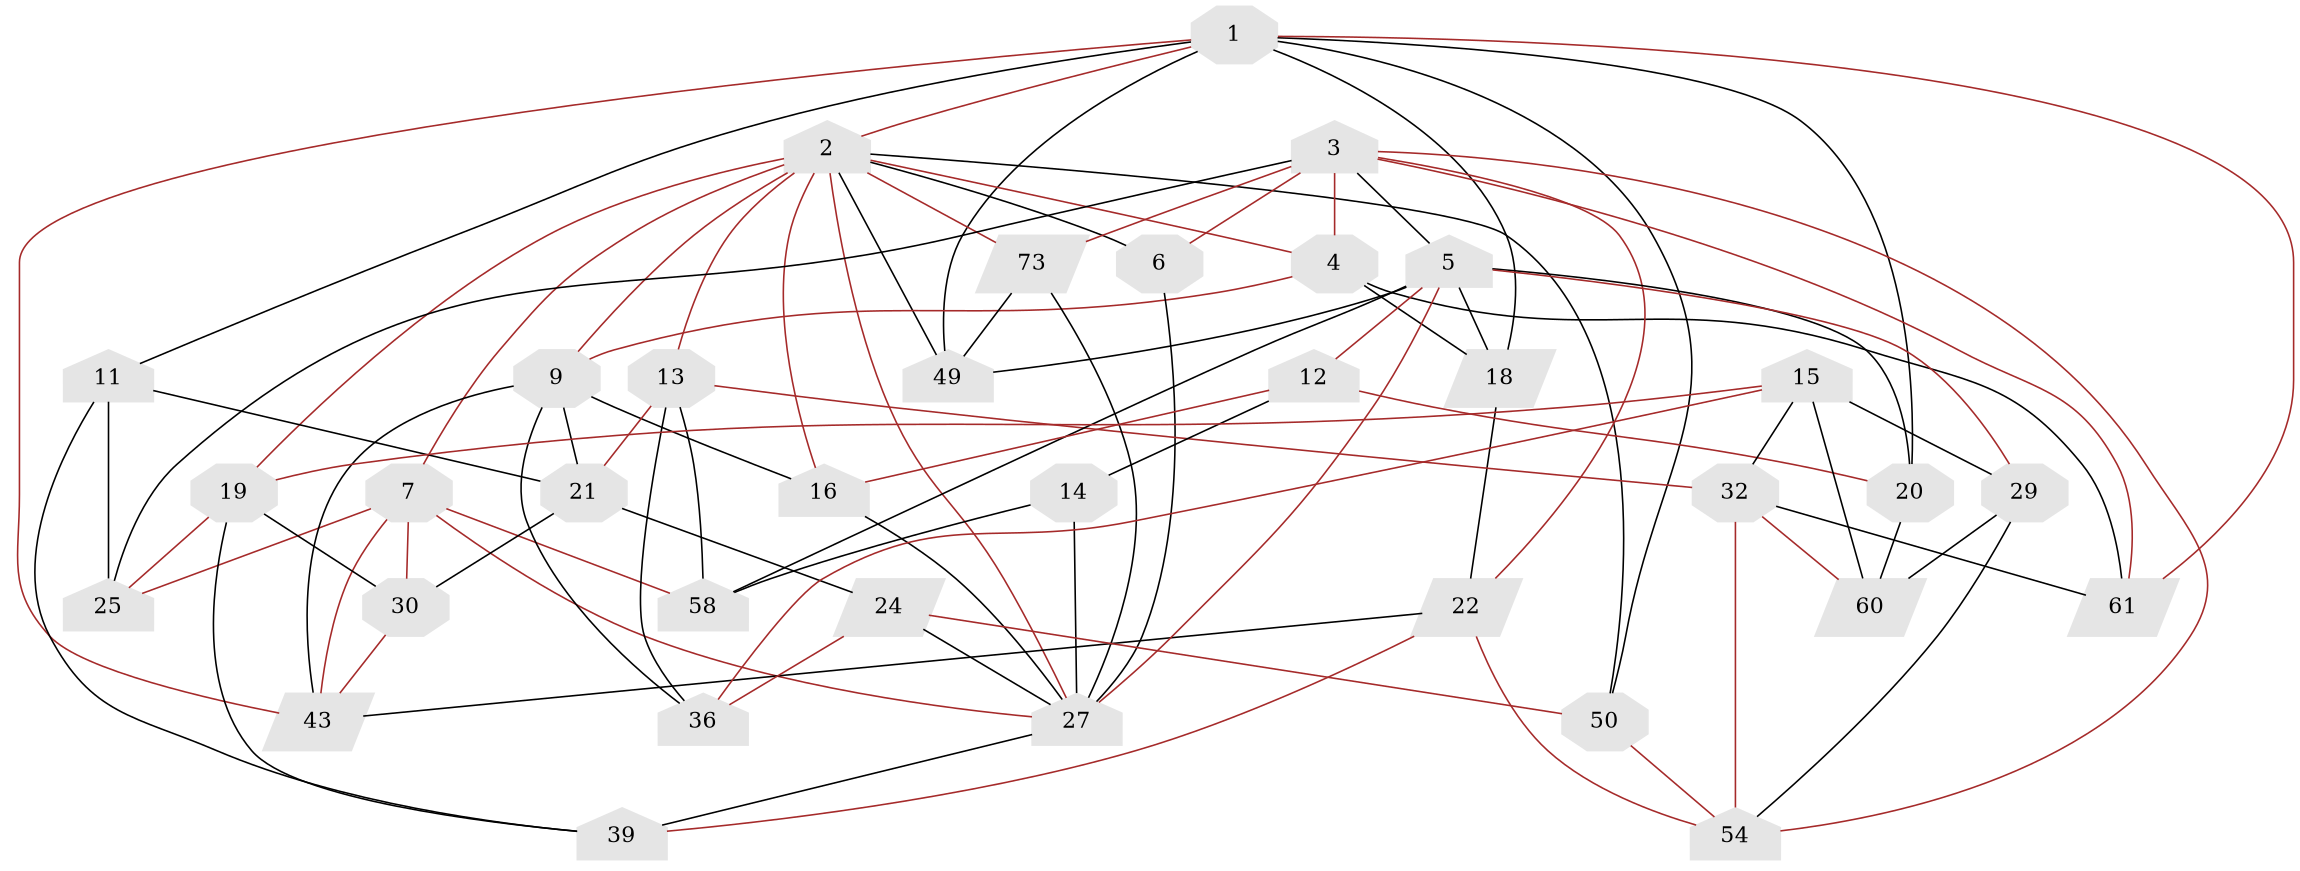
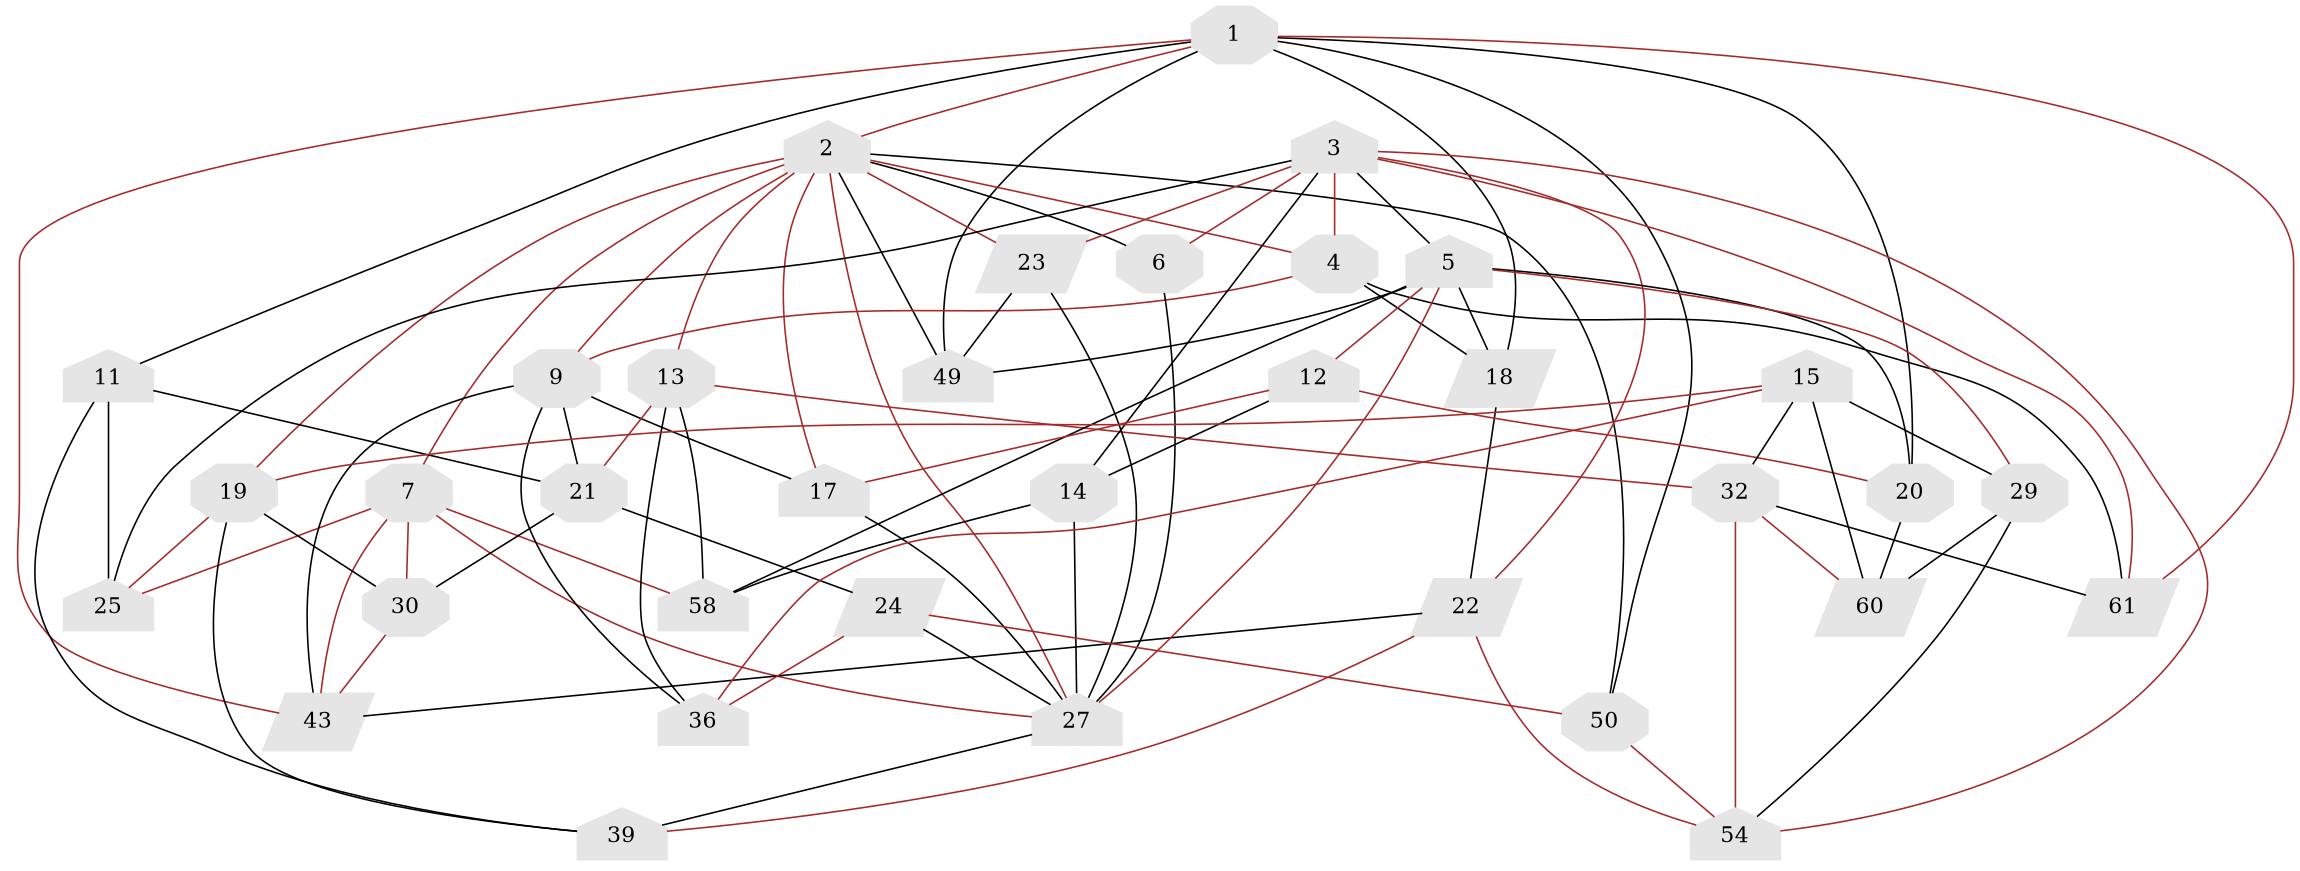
  graph {
    node [color=gray90 shape=octagon style=filled]
    edge [color=black]
    1 [super="+44+40"]
    2 [shape=house super="+26+8"]
    11 [shape=house]
    18 [shape=parallelogram]
    20
    49 [shape=house]
    50 [super="+57"]
    61 [shape=parallelogram]
    43 [shape=parallelogram]
    4 [super="+10"]
    6 [super="+47"]
    7 [super="+35"]
    9 [super="+59"]
    13 [super="+45"]
-   16 [shape=house]
+   16 [shape=house label=17]
    19 [super="+41"]
-   23 [shape=parallelogram label=73]
+   23 [shape=parallelogram]
    27 [shape=house super="+37+31+53"]
    25 [shape=house]
    21 [super="+48"]
    39 [shape=house]
    22 [shape=parallelogram super="+33"]
    60 [shape=parallelogram]
    54 [shape=house super="+56"]
    58 [shape=house]
    30
    36 [shape=house]
    32 [super="+46"]
    3 [shape=house super="+34"]
    5 [shape=house super="+17"]
    14
    12 [shape=house]
    29
    24 [shape=parallelogram]
    15 [shape=house]
    1 -- 2 [color=brown]
    1 -- 11
    1 -- 18
    1 -- 20
    1 -- 49
    1 -- 50
    1 -- 61 [color=brown]
    1 -- 43 [color=brown]
    2 -- 49
    2 -- 50
    2 -- 4 [color=brown]
    2 -- 6
    2 -- 7 [color=brown]
    2 -- 9 [color=brown]
    2 -- 13 [color=brown]
    2 -- 16 [color=brown]
    2 -- 19 [color=brown]
    2 -- 23 [color=brown]
    2 -- 27 [color=brown]
    11 -- 25
    11 -- 21
    11 -- 39
    18 -- 22
    20 -- 60
    50 -- 54 [color=brown]
    4 -- 18
    4 -- 61
    4 -- 9 [color=brown]
    6 -- 27 [weight=2]
    7 -- 43 [color=brown]
    7 -- 27 [color=brown]
    7 -- 25 [color=brown]
    7 -- 58 [color=brown]
    7 -- 30 [color=brown]
    9 -- 43
    9 -- 16
    9 -- 21
    9 -- 36
    13 -- 21 [color=brown weight=2]
    13 -- 58
    13 -- 36
    13 -- 32 [color=brown]
    16 -- 27
    19 -- 25 [color=brown]
    19 -- 39
    19 -- 30
    23 -- 49
    23 -- 27
    27 -- 39
    21 -- 30
    21 -- 24
    22 -- 43
    22 -- 39 [color=brown]
    22 -- 54 [color=brown]
    30 -- 43 [color=brown]
    32 -- 61
    32 -- 60 [color=brown]
    32 -- 54 [color=brown weight=2]
    3 -- 61 [color=brown]
    3 -- 4 [color=brown weight=2]
    3 -- 6 [color=brown]
    3 -- 23 [color=brown]
    3 -- 25
    3 -- 22 [color=brown]
    3 -- 54 [color=brown]
    3 -- 5
+   3 -- 14
    5 -- 18
    5 -- 20
    5 -- 49
    5 -- 27 [color=brown]
    5 -- 58
    5 -- 12 [color=brown]
    5 -- 29 [color=brown]
    14 -- 27
    14 -- 58
    12 -- 20 [color=brown]
    12 -- 16 [color=brown]
    12 -- 14
    29 -- 60
    29 -- 54
    24 -- 50 [color=brown]
    24 -- 27
    24 -- 36 [color=brown]
    15 -- 19 [color=brown]
    15 -- 60
    15 -- 36 [color=brown]
    15 -- 32
    15 -- 29
  }
